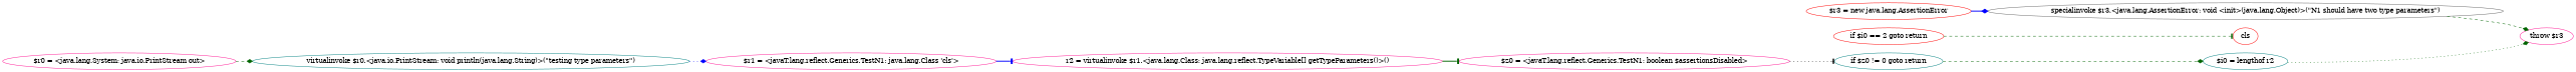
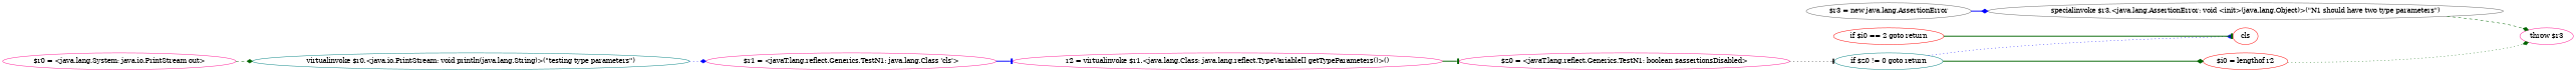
  digraph {
    rankdir=LR
    node [color=deeppink]
    edge [arrowhead=diamond color=darkgreen style=dotted]
    "virtualinvoke $r0.<java.io.PrintStream: void println(java.lang.String)>(\"testing type parameters\")" [color=teal]
    "$r0 = <java.lang.System: java.io.PrintStream out>"
    "$r1 = <javaT.lang.reflect.Generics.TestN1: java.lang.Class 'cls'>"
    "r2 = virtualinvoke $r1.<java.lang.Class: java.lang.reflect.TypeVariable[] getTypeParameters()>()"
    "$z0 = <javaT.lang.reflect.Generics.TestN1: boolean $assertionsDisabled>"
    "if $z0 != 0 goto return" [color=teal]
-   "$i0 = lengthof r2" [color=teal]
+   "$i0 = lengthof r2" [color=red]
    n8 [color=red label=cls]
    "throw $r3"
    "if $i0 == 2 goto return" [color=red]
-   "$r3 = new java.lang.AssertionError" [color=red]
+   "$r3 = new java.lang.AssertionError" [color=gray40]
    "specialinvoke $r3.<java.lang.AssertionError: void <init>(java.lang.Object)>(\"N1 should have two type parameters\")" [color=gray40]
    "virtualinvoke $r0.<java.io.PrintStream: void println(java.lang.String)>(\"testing type parameters\")" -> "$r1 = <javaT.lang.reflect.Generics.TestN1: java.lang.Class 'cls'>" [color=blue]
    "$r0 = <java.lang.System: java.io.PrintStream out>" -> "virtualinvoke $r0.<java.io.PrintStream: void println(java.lang.String)>(\"testing type parameters\")" [style=dashed]
    "$r1 = <javaT.lang.reflect.Generics.TestN1: java.lang.Class 'cls'>" -> "r2 = virtualinvoke $r1.<java.lang.Class: java.lang.reflect.TypeVariable[] getTypeParameters()>()" [arrowhead=tee color=blue style=bold]
    "r2 = virtualinvoke $r1.<java.lang.Class: java.lang.reflect.TypeVariable[] getTypeParameters()>()" -> "$z0 = <javaT.lang.reflect.Generics.TestN1: boolean $assertionsDisabled>" [arrowhead=tee style=bold]
    "$z0 = <javaT.lang.reflect.Generics.TestN1: boolean $assertionsDisabled>" -> "if $z0 != 0 goto return" [arrowhead=tee color=black]
-   "if $z0 != 0 goto return" -> "$i0 = lengthof r2" [style=dashed]
+   "if $z0 != 0 goto return" -> "$i0 = lengthof r2" [style=bold]
+   "if $z0 != 0 goto return" -> n8 [color=blue]
    "$i0 = lengthof r2" -> "throw $r3"
-   "if $i0 == 2 goto return" -> n8 [arrowhead=tee style=dashed]
+   "if $i0 == 2 goto return" -> n8 [arrowhead=tee style=bold]
    "$r3 = new java.lang.AssertionError" -> "specialinvoke $r3.<java.lang.AssertionError: void <init>(java.lang.Object)>(\"N1 should have two type parameters\")" [color=blue style=bold]
    "specialinvoke $r3.<java.lang.AssertionError: void <init>(java.lang.Object)>(\"N1 should have two type parameters\")" -> "throw $r3" [style=dashed]
  }
